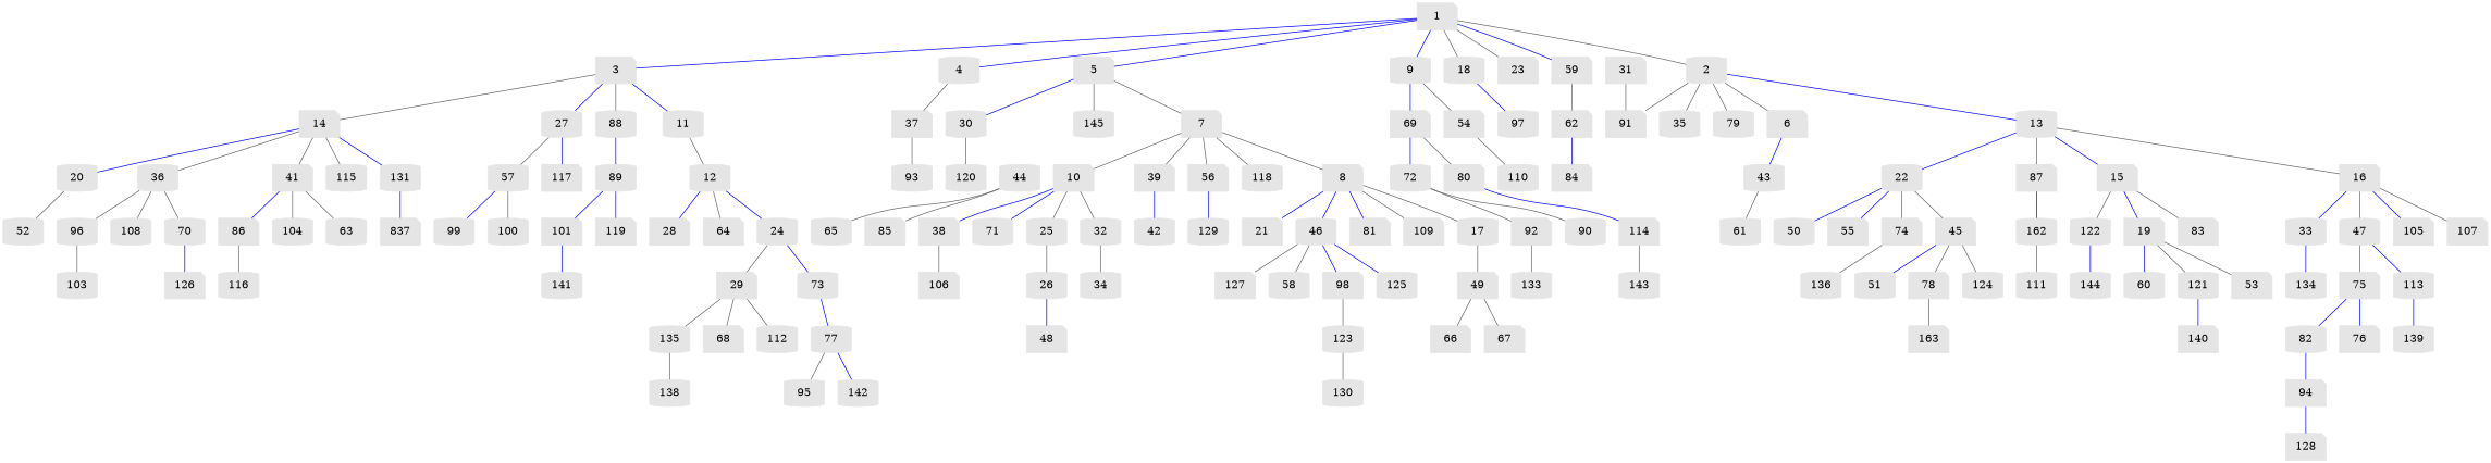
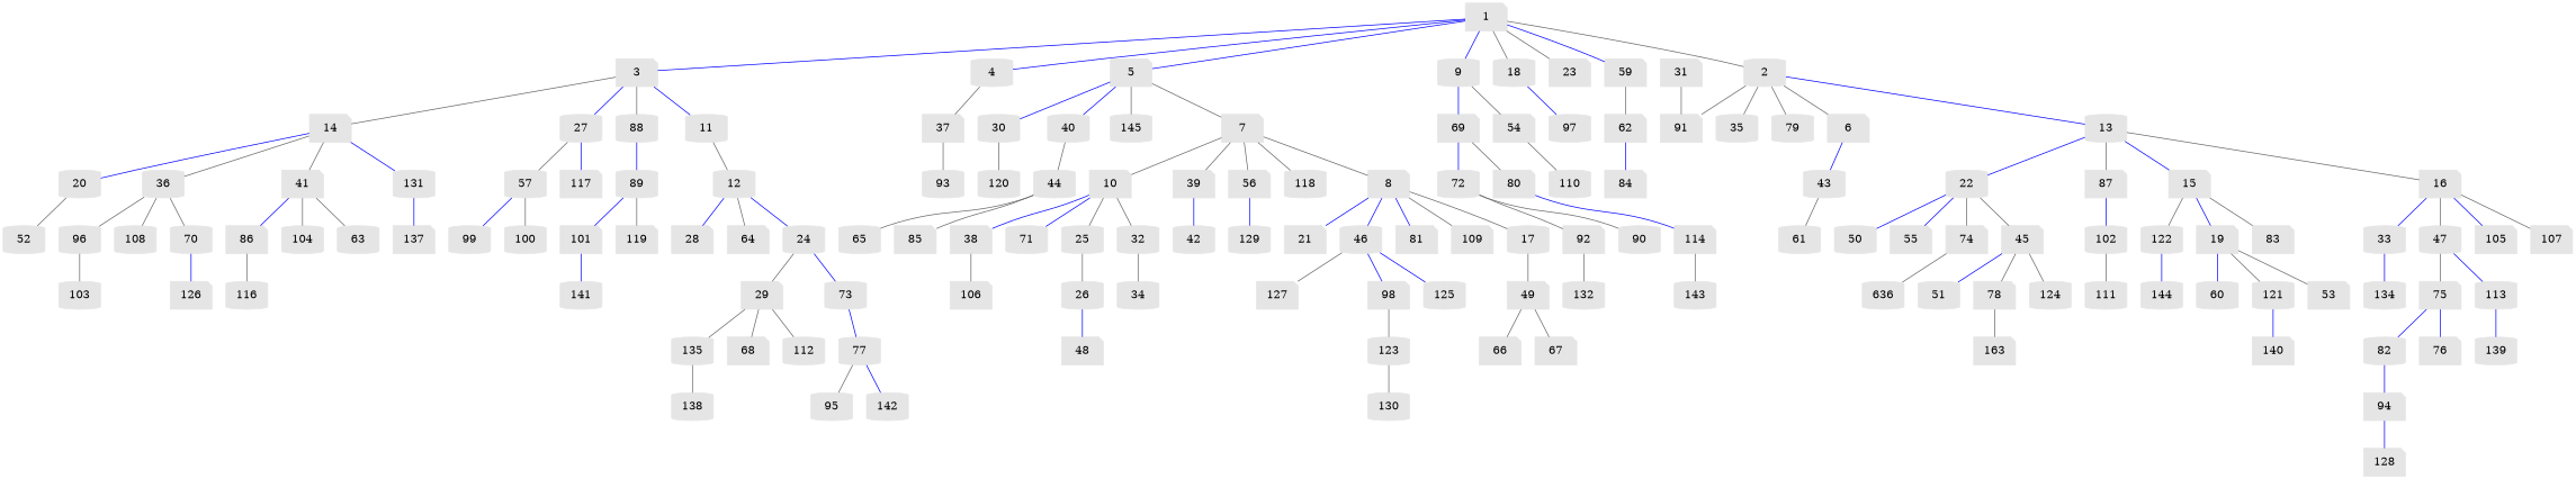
  graph {
    node [color=gray90 shape=cylinder style=filled]
    edge [color=gray40]
    1 [shape=note]
    2
    3 [shape=note]
    4
    5 [shape=note]
    9
    18
    23 [shape=note]
    59 [shape=note]
    6 [shape=note]
    13
    35
    79
    91 [shape=note]
    11
    14 [shape=note]
    27
    88
    37 [shape=note]
    7 [shape=note]
    30
+   40
    145
    54 [shape=note]
    69 [shape=note]
    97
    62 [shape=note]
    43
    15 [shape=note]
    16 [shape=note]
    22
    87 [shape=note]
    31 [shape=note]
    12
    20
    36
    41 [shape=note]
-   115
    131
    57
    117 [shape=note]
    89
    93
    8 [shape=note]
    10 [shape=note]
    39 [shape=note]
    56 [shape=note]
    118
    120
    44
    61
    17
    21 [shape=note]
    46
    81 [shape=note]
    109 [shape=note]
    25
    32
    38 [shape=note]
    71
    42
    129
    49 [shape=note]
-   58
    98 [shape=note]
    125
    127 [shape=note]
    110
    72
    80 [shape=note]
    26
    34
    106 [shape=note]
    24
    28 [shape=note]
    64 [shape=note]
    29 [shape=note]
    73
    19 [shape=note]
    83 [shape=note]
    122
    33
    47
    105 [shape=note]
    107 [shape=note]
    45 [shape=note]
    50
    55 [shape=note]
    74 [shape=note]
-   102 [label=162]
+   102
    52
    70
    96
    108
    63
    86 [shape=note]
    104
-   137 [shape=note label=837]
+   137 [shape=note]
    53 [shape=note]
    60
    121
    144
    134
    75 [shape=note]
    113
    66 [shape=note]
    67 [shape=note]
    140 [shape=note]
    51
    78 [shape=note]
    124
-   136
+   136 [label=636]
    68 [shape=note]
    112
    135
    77
    48 [shape=note]
    99
    100
    138
    126 [shape=note]
    103
    65
    85 [shape=note]
    116
    n126 [label=163 shape=note]
    123
    76 [shape=note]
    82
    139
    84 [shape=note]
    90
    92 [shape=note]
    114 [shape=note]
-   132 [label=133]
+   132
    95
    142
    94 [shape=note]
    143
    128 [shape=note]
    111
    101 [shape=note]
    119 [shape=note]
    141
    130
    1 -- 2
    1 -- 3 [color=blue]
    1 -- 4 [color=blue]
    1 -- 5 [color=blue]
    1 -- 9 [color=blue]
    1 -- 18
    1 -- 23
    1 -- 59 [color=blue]
    2 -- 6
    2 -- 13 [color=blue]
    2 -- 35
    2 -- 79
    2 -- 91
    3 -- 11 [color=blue]
    3 -- 14
    3 -- 27 [color=blue]
    3 -- 88
    4 -- 37
    5 -- 7
    5 -- 30 [color=blue]
+   5 -- 40 [color=blue]
    5 -- 145
    9 -- 54
    9 -- 69 [color=blue]
    18 -- 97 [color=blue]
    59 -- 62
    6 -- 43 [color=blue]
    13 -- 15 [color=blue]
    13 -- 16
    13 -- 22 [color=blue]
    13 -- 87
    11 -- 12
    14 -- 20 [color=blue]
    14 -- 36
    14 -- 41
-   14 -- 115
    14 -- 131 [color=blue]
    27 -- 57
    27 -- 117 [color=blue]
    88 -- 89 [color=blue]
    37 -- 93
    7 -- 8
    7 -- 10
    7 -- 39
    7 -- 56
    7 -- 118
    30 -- 120
+   40 -- 44
    54 -- 110
    69 -- 72 [color=blue]
    69 -- 80
    62 -- 84 [color=blue]
    43 -- 61
    15 -- 19 [color=blue]
    15 -- 83
    15 -- 122
    16 -- 33 [color=blue]
    16 -- 47
    16 -- 105 [color=blue]
    16 -- 107
    22 -- 45
    22 -- 50 [color=blue]
    22 -- 55 [color=blue]
    22 -- 74
    87 -- 102 [color=blue]
    31 -- 91
    12 -- 24 [color=blue]
    12 -- 28 [color=blue]
    12 -- 64
    20 -- 52
    36 -- 70
    36 -- 96
    36 -- 108
    41 -- 63
    41 -- 86 [color=blue]
    41 -- 104
    131 -- 137 [color=blue]
    57 -- 99 [color=blue]
    57 -- 100
    89 -- 101 [color=blue]
-   89 -- 119 [color=blue]
+   89 -- 119
    8 -- 17
    8 -- 21 [color=blue]
    8 -- 46 [color=blue]
    8 -- 81 [color=blue]
    8 -- 109
    10 -- 25
    10 -- 32
    10 -- 38 [color=blue]
    10 -- 71 [color=blue]
    39 -- 42 [color=blue]
    56 -- 129 [color=blue]
    44 -- 65
    44 -- 85
    17 -- 49
-   46 -- 58
    46 -- 98 [color=blue]
    46 -- 125 [color=blue]
    46 -- 127
    25 -- 26
    32 -- 34
    38 -- 106
    49 -- 66
    49 -- 67
    98 -- 123
    72 -- 90
    72 -- 92
    80 -- 114 [color=blue]
    26 -- 48 [color=blue]
    24 -- 29
    24 -- 73 [color=blue]
    29 -- 68
    29 -- 112
    29 -- 135
    73 -- 77 [color=blue]
    19 -- 53
    19 -- 60 [color=blue]
    19 -- 121
    122 -- 144 [color=blue]
    33 -- 134 [color=blue]
    47 -- 75
    47 -- 113 [color=blue]
    45 -- 51 [color=blue]
    45 -- 78
    45 -- 124
    74 -- 136
    102 -- 111
    70 -- 126 [color=blue]
    96 -- 103
    86 -- 116
    121 -- 140 [color=blue]
    75 -- 76 [color=blue]
    75 -- 82 [color=blue]
    113 -- 139 [color=blue]
    78 -- n126
    135 -- 138
    77 -- 95
    77 -- 142 [color=blue]
    123 -- 130
    82 -- 94 [color=blue]
    92 -- 132
    114 -- 143
    94 -- 128 [color=blue]
    101 -- 141 [color=blue]
  }
